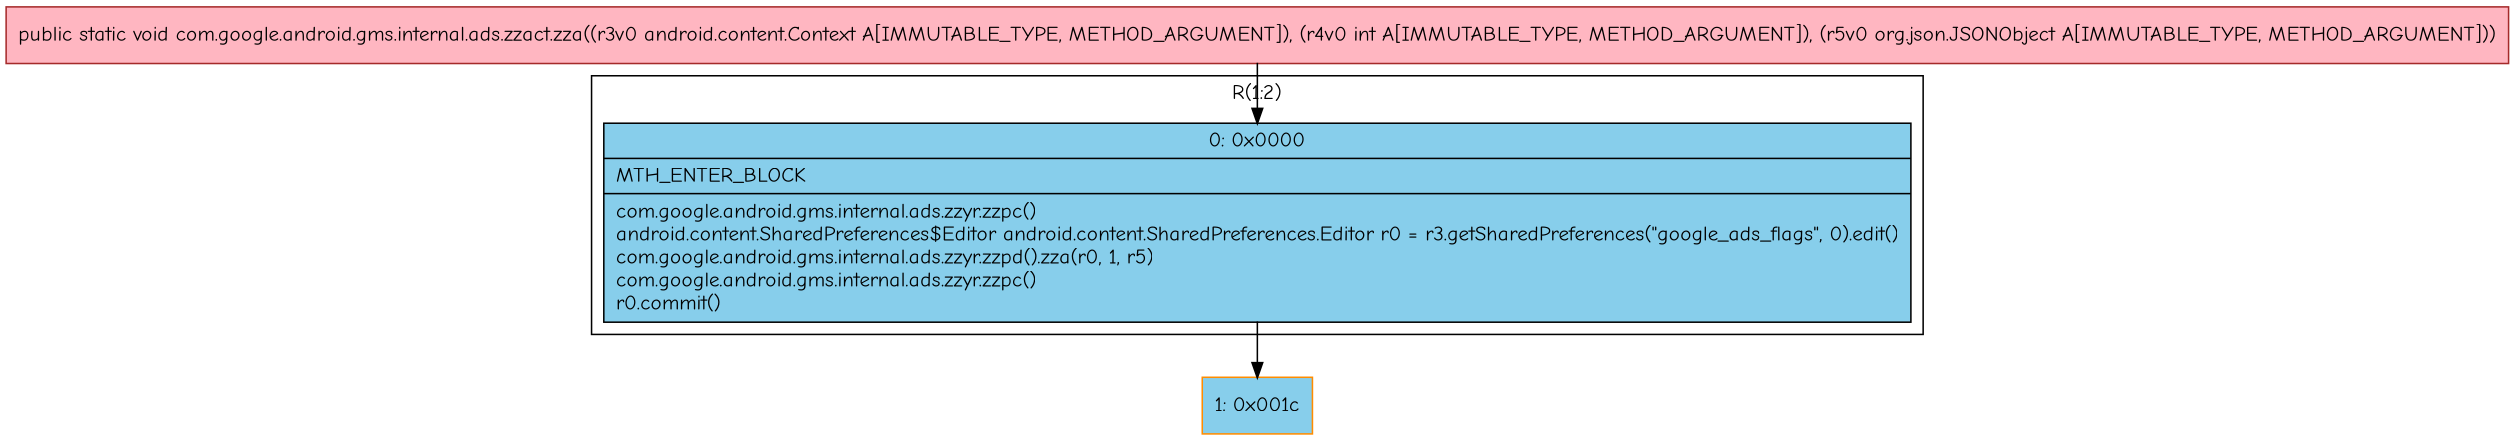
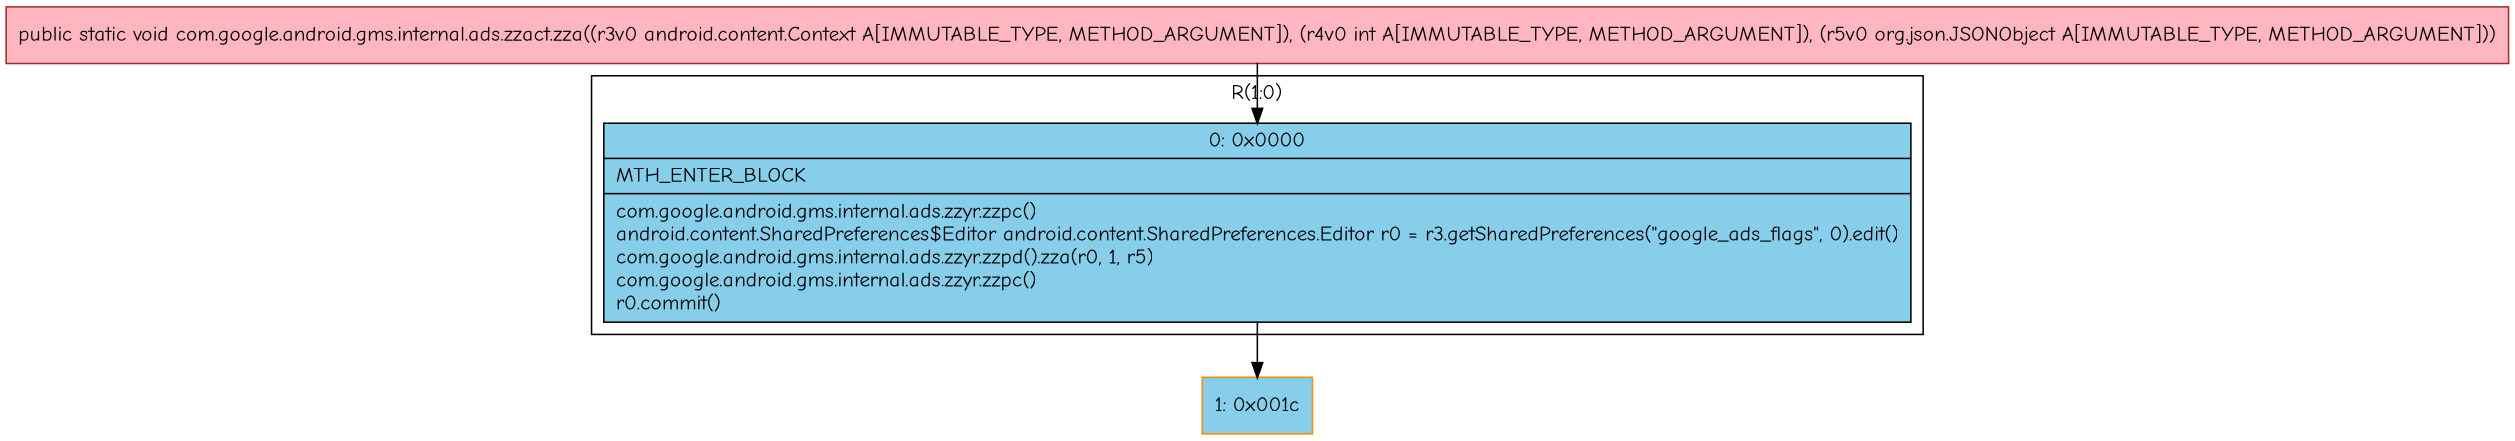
  digraph {
    fontname="Comic Neue"
    node [shape=record style=filled fillcolor=skyblue fontname="Comic Neue"]
    edge [fontname="Comic Neue"]
    n1 [color=black label="{0\:\ 0x0000|MTH_ENTER_BLOCK\l|com.google.android.gms.internal.ads.zzyr.zzpc()\landroid.content.SharedPreferences$Editor android.content.SharedPreferences.Editor r0 = r3.getSharedPreferences(\"google_ads_flags\", 0).edit()\lcom.google.android.gms.internal.ads.zzyr.zzpd().zza(r0, 1, r5)\lcom.google.android.gms.internal.ads.zzyr.zzpc()\lr0.commit()\l}"]
    n2 [color=darkorange label="{1\:\ 0x001c}"]
    n3 [label="{public static void com.google.android.gms.internal.ads.zzact.zza((r3v0 android.content.Context A[IMMUTABLE_TYPE, METHOD_ARGUMENT]), (r4v0 int A[IMMUTABLE_TYPE, METHOD_ARGUMENT]), (r5v0 org.json.JSONObject A[IMMUTABLE_TYPE, METHOD_ARGUMENT])) }" fillcolor=lightpink color=brown]
    subgraph cluster_1 {
-     label="R(1:2)"
+     label="R(1:0)"
      n1
    }
    n1 -> n2
    n3 -> n1
  }
